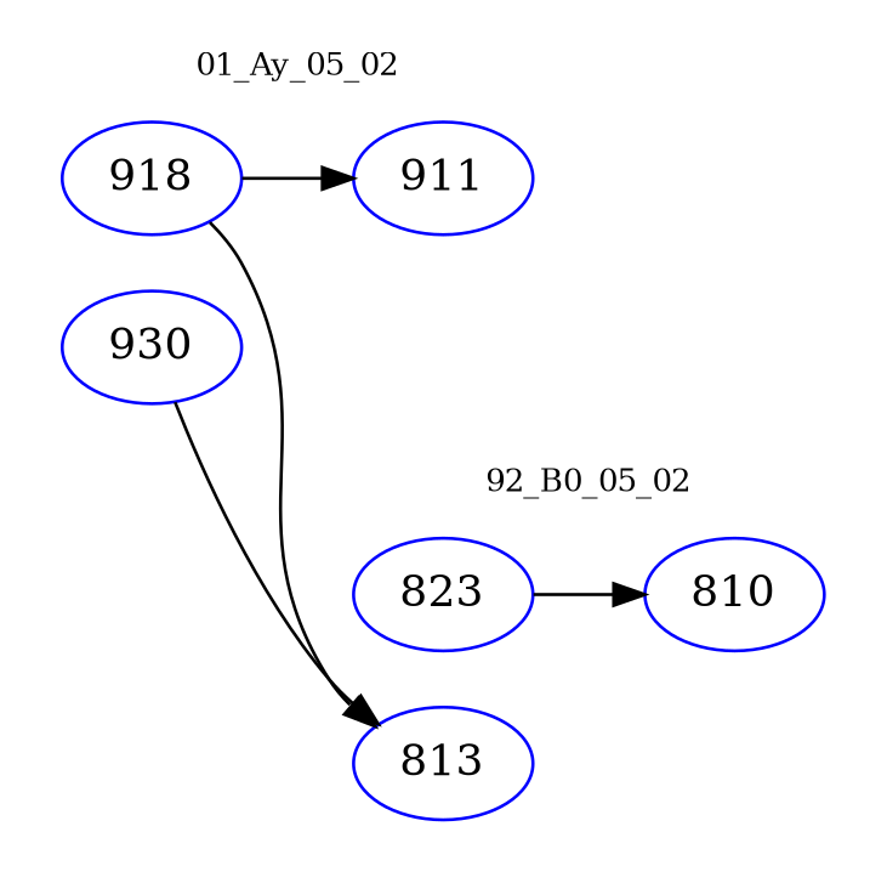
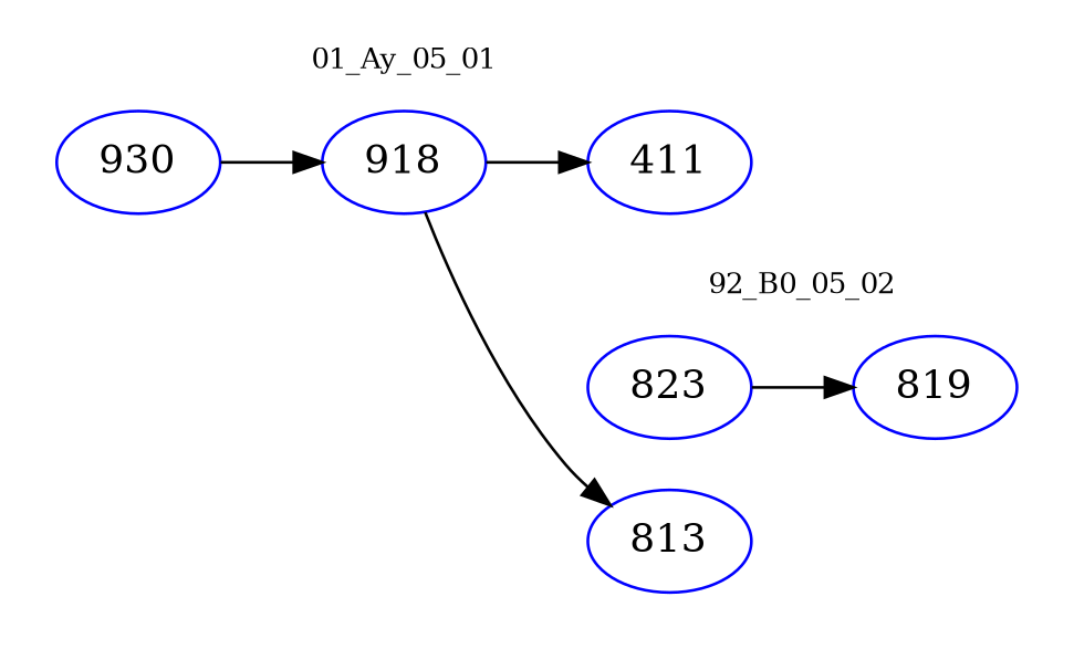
  digraph {
    rankdir=LR
    node [color=blue]
    edge [color=black]
    n1 [label=930]
    n2 [label=918]
-   n3 [label=911]
+   n3 [label=411]
    n4 [label=823]
-   n5 [label=810]
+   n5 [label=819]
    n6 [label=813]
    subgraph cluster_1 {
      color=white
      fontsize=10
-     label="01_Ay_05_02"
+     label="01_Ay_05_01"
      n1
      n2
      n3
    }
    subgraph cluster_2 {
      color=white
      fontsize=10
      label="92_B0_05_02"
      n4
      n5
      n6
    }
-   n1 -> n6
+   n1 -> n2
    n2 -> n3
    n2 -> n6
    n4 -> n5
  }
